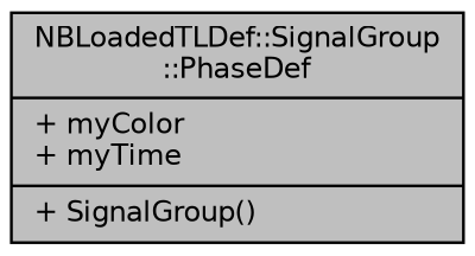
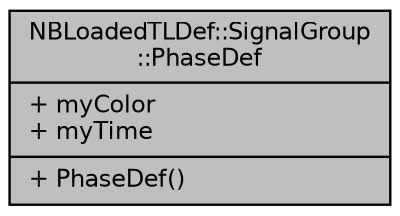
  digraph {
-   n1 [color=black fillcolor=grey75 fontcolor=black fontname=Helvetica fontsize=10 height=0.2 label="{NBLoadedTLDef::SignalGroup\l::PhaseDef\n|+ myColor\l+ myTime\l|+ SignalGroup()\l}" shape=record style=filled width=0.4]
+   n1 [color=black fillcolor=grey75 fontcolor=black fontname=Helvetica fontsize=10 height=0.2 label="{NBLoadedTLDef::SignalGroup\l::PhaseDef\n|+ myColor\l+ myTime\l|+ PhaseDef()\l}" shape=record style=filled width=0.4]
  }
